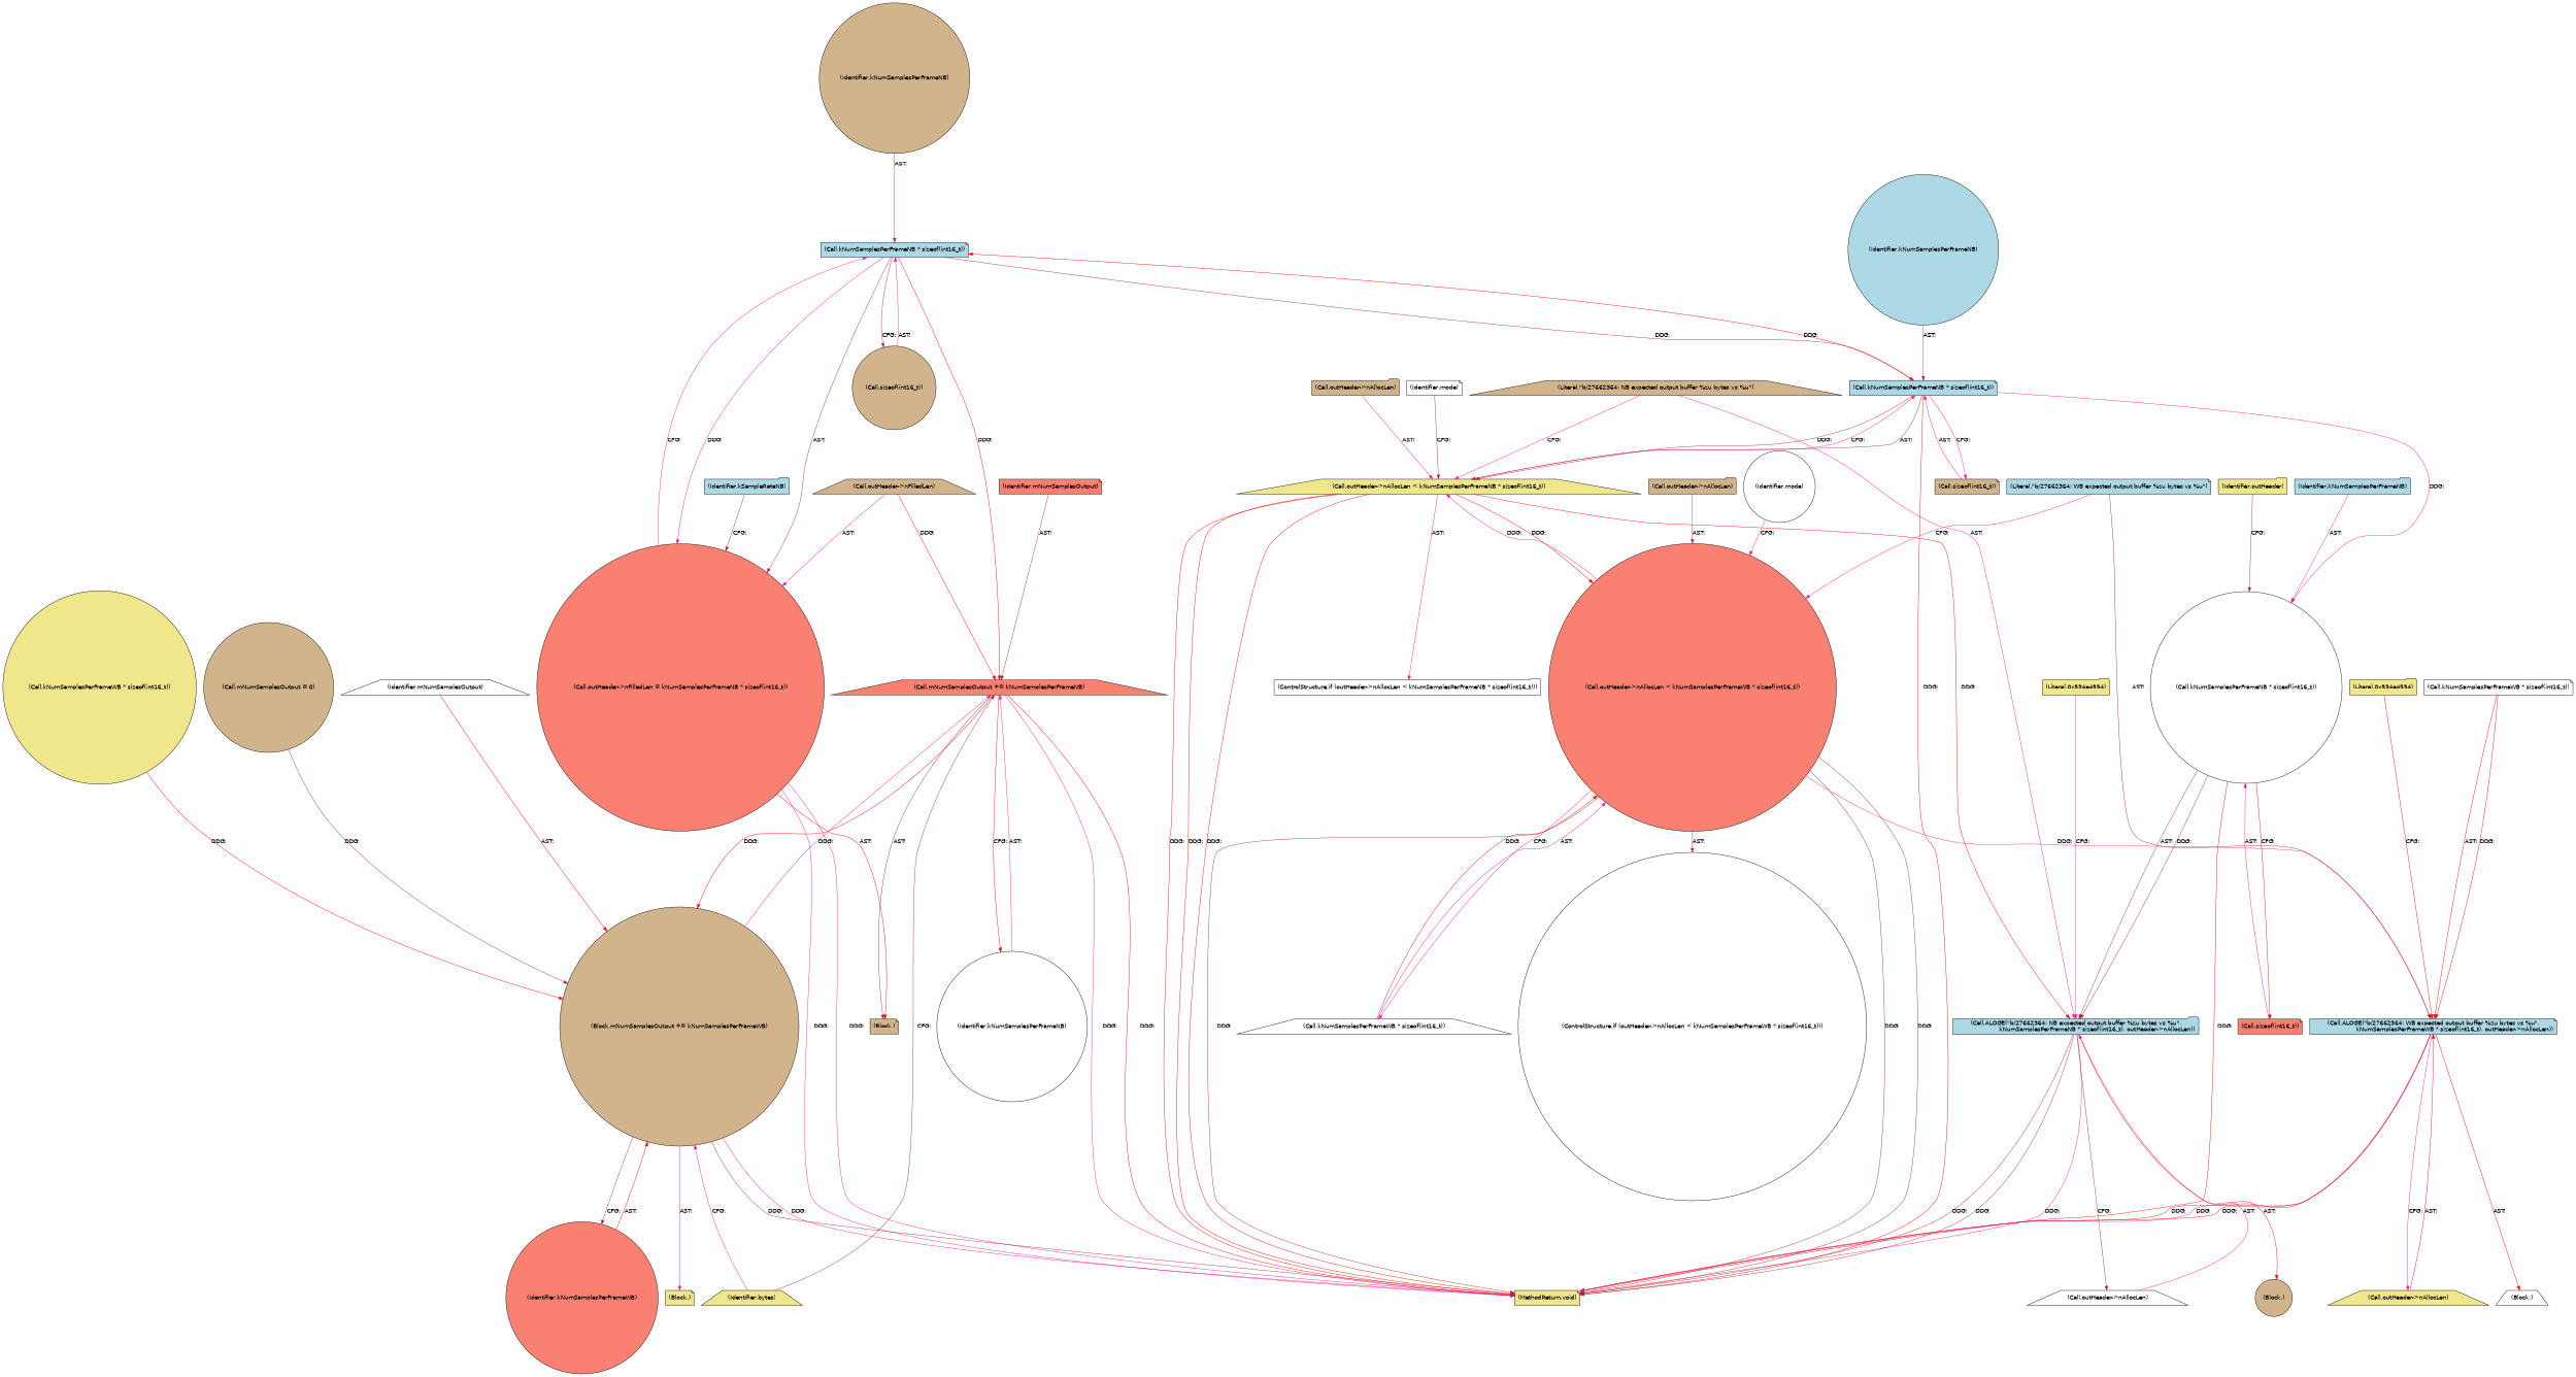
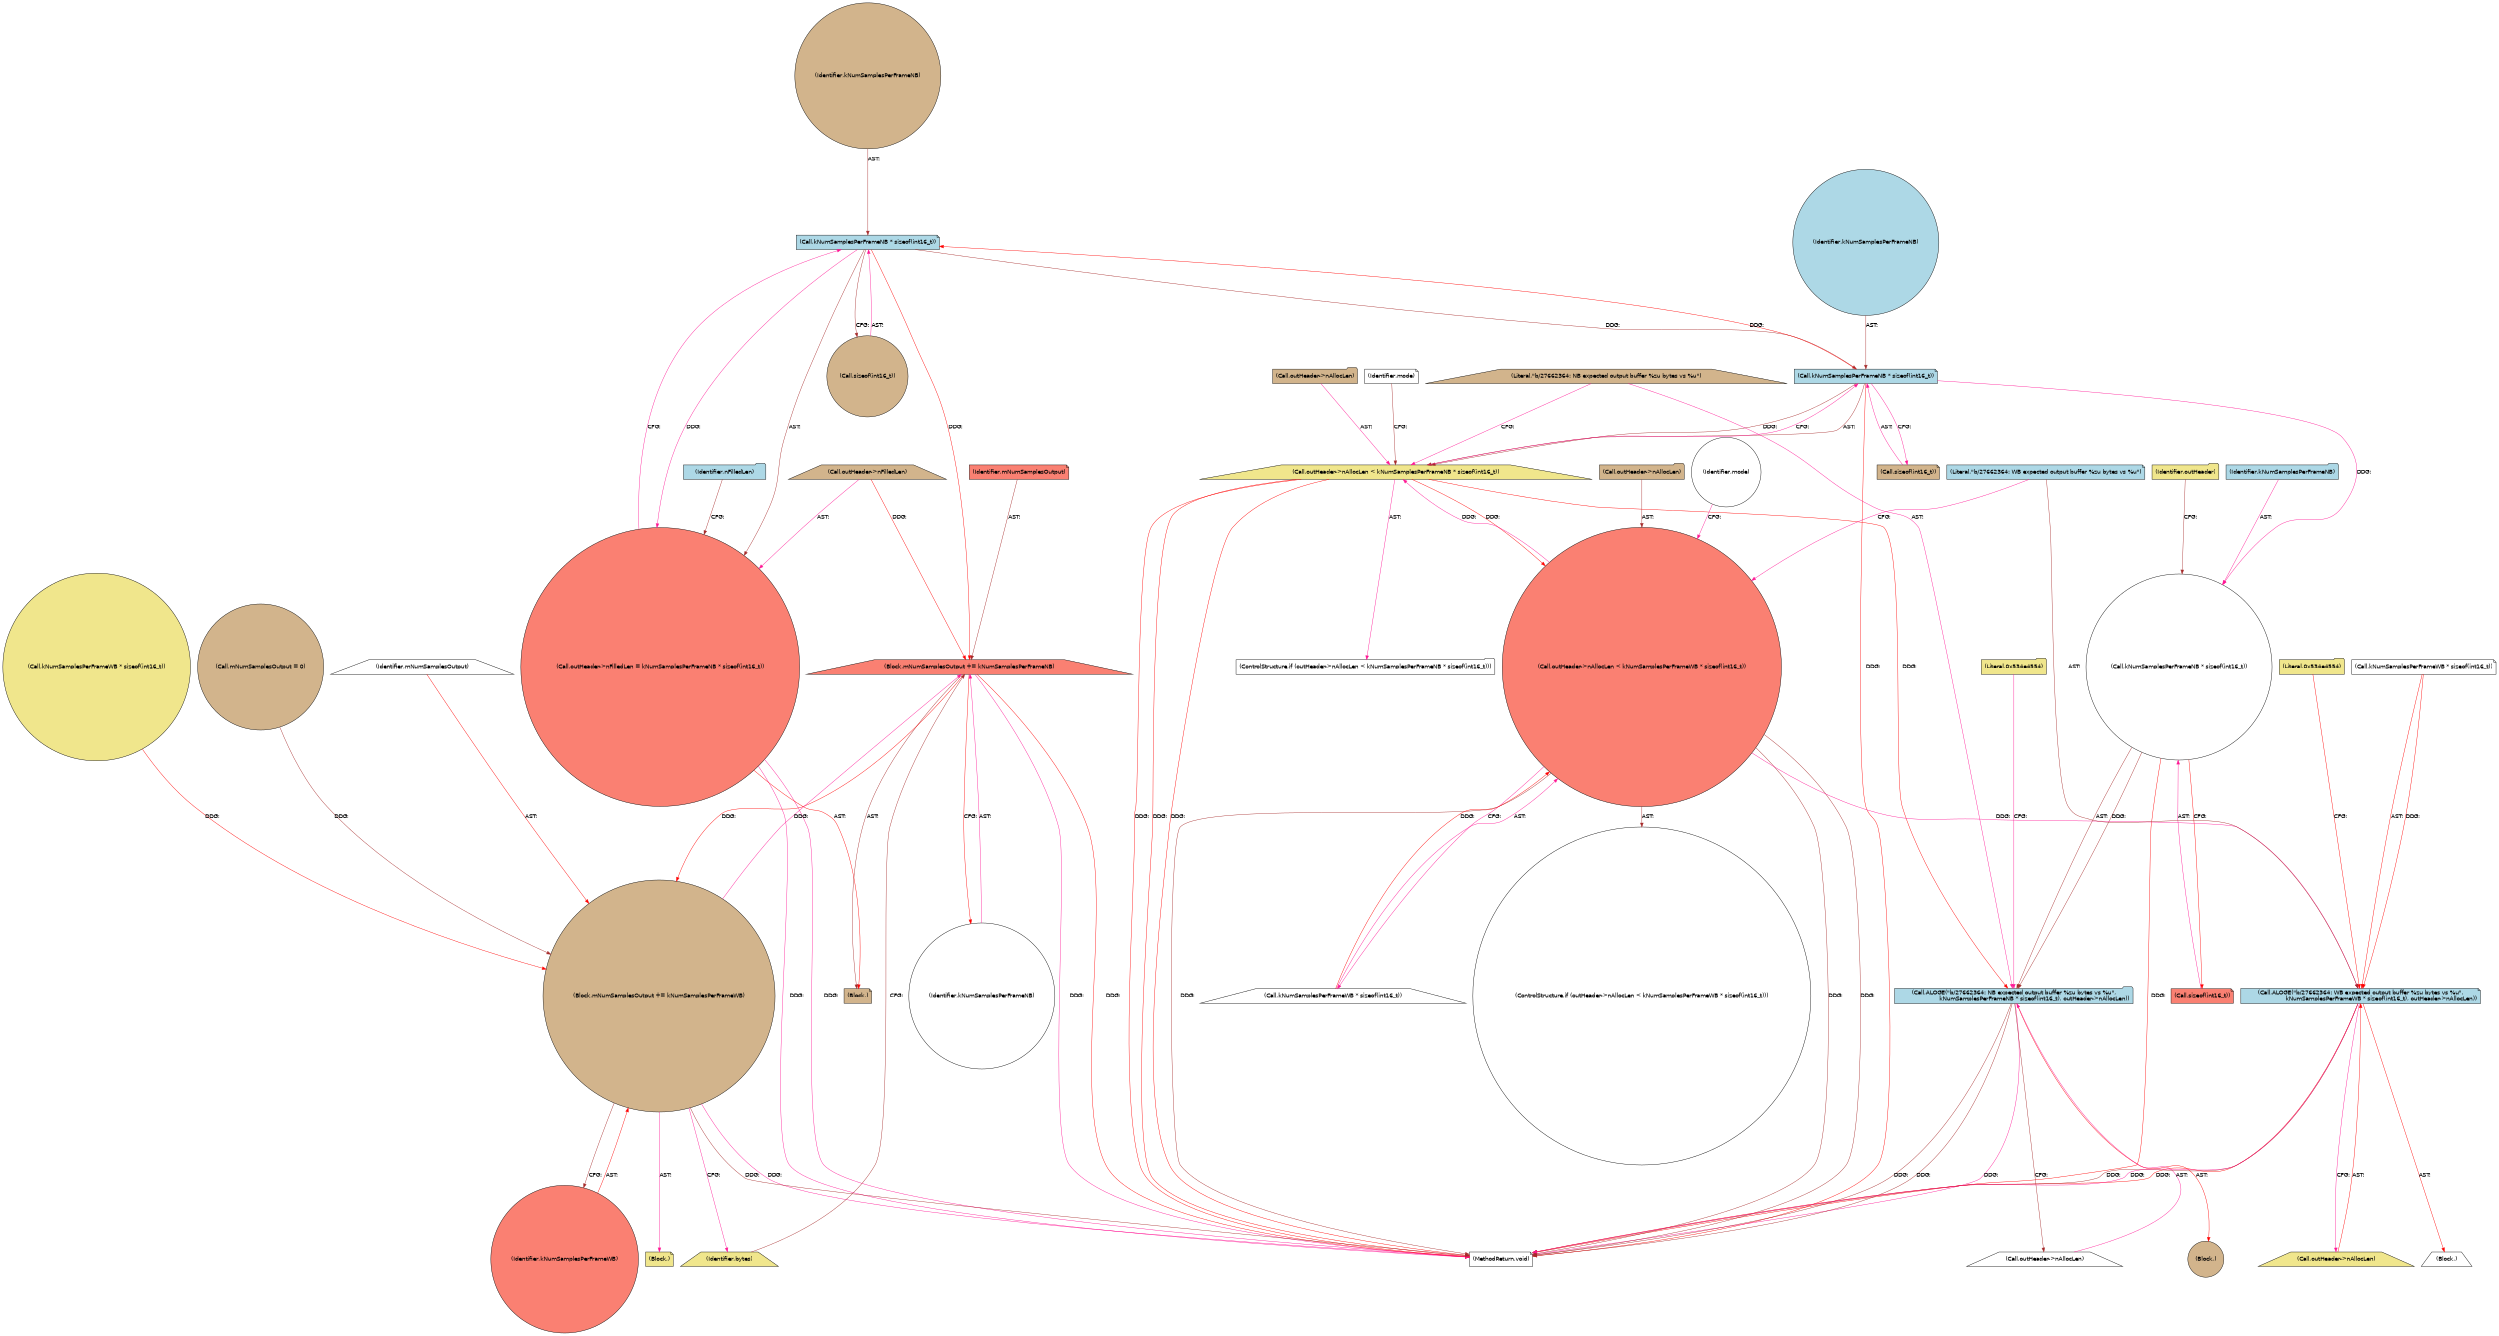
  digraph {
    fontname="DejaVu Sans"
    node [fillcolor=white fontname="DejaVu Sans" shape=circle style=filled]
    edge [color=deeppink fontname="DejaVu Sans"]
    n1 [fillcolor=lightblue label="(Call,kNumSamplesPerFrameNB * sizeof(int16_t))" shape=note]
    n2 [fillcolor=lightblue label="(Call,kNumSamplesPerFrameNB * sizeof(int16_t))" shape=note]
    n3 [fillcolor=salmon label="(Call,outHeader->nFilledLen = kNumSamplesPerFrameNB * sizeof(int16_t))"]
-   n4 [fillcolor=salmon label="(Call,mNumSamplesOutput += kNumSamplesPerFrameNB)" shape=trapezium]
+   n4 [fillcolor=salmon label="(Block,mNumSamplesOutput += kNumSamplesPerFrameNB)" shape=trapezium]
    n5 [fillcolor=tan label="(Call,sizeof(int16_t))"]
    n6 [fillcolor=khaki label="(Call,outHeader->nAllocLen < kNumSamplesPerFrameNB * sizeof(int16_t))" shape=trapezium]
    n7 [label="(Call,kNumSamplesPerFrameNB * sizeof(int16_t))"]
    n8 [fillcolor=tan label="(Call,sizeof(int16_t))" shape=note]
-   n9 [fillcolor=khaki label="(MethodReturn,void)" shape=note]
+   n9 [label="(MethodReturn,void)" shape=note]
    n10 [fillcolor=tan label="(Block,)" shape=note]
    n11 [fillcolor=tan label="(Block,mNumSamplesOutput += kNumSamplesPerFrameWB)"]
    n12 [label="(Identifier,kNumSamplesPerFrameNB)"]
    n13 [fillcolor=lightblue label="(Call,ALOGE(\"b/27662364: NB expected output buffer %zu bytes vs %u\",\n                       kNumSamplesPerFrameNB * sizeof(int16_t), outHeader->nAllocLen))" shape=folder]
    n14 [fillcolor=salmon label="(Call,outHeader->nAllocLen < kNumSamplesPerFrameWB * sizeof(int16_t))"]
    n15 [label="(ControlStructure,if (outHeader->nAllocLen < kNumSamplesPerFrameNB * sizeof(int16_t)))" shape=folder]
    n16 [fillcolor=salmon label="(Call,sizeof(int16_t))" shape=note]
    n17 [label="(Call,outHeader->nAllocLen)" shape=trapezium]
    n18 [fillcolor=tan label="(Block,)"]
    n19 [fillcolor=lightblue label="(Call,ALOGE(\"b/27662364: WB expected output buffer %zu bytes vs %u\",\n                       kNumSamplesPerFrameWB * sizeof(int16_t), outHeader->nAllocLen))" shape=note]
    n20 [label="(Call,kNumSamplesPerFrameWB * sizeof(int16_t))" shape=trapezium]
    n21 [label="(ControlStructure,if (outHeader->nAllocLen < kNumSamplesPerFrameWB * sizeof(int16_t)))"]
    n22 [fillcolor=khaki label="(Call,outHeader->nAllocLen)" shape=trapezium]
    n23 [label="(Block,)" shape=trapezium]
    n24 [fillcolor=salmon label="(Identifier,kNumSamplesPerFrameWB)"]
    n25 [fillcolor=khaki label="(Block,)" shape=note]
    n26 [fillcolor=khaki label="(Call,kNumSamplesPerFrameWB * sizeof(int16_t))"]
    n27 [label="(Identifier,mode)"]
    n28 [fillcolor=khaki label="(Literal,0x534e4554)" shape=folder]
    n29 [fillcolor=lightblue label="(Identifier,kNumSamplesPerFrameNB)"]
    n30 [label="(Identifier,mode)" shape=note]
    n31 [fillcolor=tan label="(Identifier,kNumSamplesPerFrameNB)"]
-   n32 [fillcolor=lightblue label="(Identifier,kSampleRateNB)" shape=folder]
+   n32 [fillcolor=lightblue label="(Identifier,nFilledLen)" shape=folder]
    n33 [fillcolor=khaki label="(Identifier,outHeader)" shape=folder]
    n34 [fillcolor=khaki label="(Literal,0x534e4554)" shape=folder]
    n35 [fillcolor=salmon label="(Identifier,mNumSamplesOutput)" shape=note]
    n36 [fillcolor=lightblue label="(Literal,\"b/27662364: WB expected output buffer %zu bytes vs %u\")" shape=note]
    n37 [fillcolor=tan label="(Call,outHeader->nFilledLen)" shape=trapezium]
    n38 [fillcolor=tan label="(Call,outHeader->nAllocLen)" shape=folder]
    n39 [fillcolor=khaki label="(Identifier,bytes)" shape=trapezium]
    n40 [fillcolor=tan label="(Call,mNumSamplesOutput = 0)"]
    n41 [label="(Call,kNumSamplesPerFrameWB * sizeof(int16_t))" shape=note]
    n42 [fillcolor=lightblue label="(Identifier,kNumSamplesPerFrameNB)" shape=folder]
    n43 [fillcolor=tan label="(Literal,\"b/27662364: NB expected output buffer %zu bytes vs %u\")" shape=trapezium]
    n44 [label="(Identifier,mNumSamplesOutput)" shape=trapezium]
    n45 [fillcolor=tan label="(Call,outHeader->nAllocLen)" shape=folder]
    n1 -> n2 [color=brown label="DDG: "]
    n1 -> n3 [color=brown label="AST: "]
    n1 -> n3 [label="DDG: "]
    n1 -> n4 [color=red label="DDG: "]
    n1 -> n5 [color=brown label="CFG: "]
    n2 -> n1 [color=red label="DDG: "]
    n2 -> n6 [color=brown label="AST: "]
    n2 -> n6 [color=brown label="DDG: "]
    n2 -> n7 [label="DDG: "]
    n2 -> n8 [label="CFG: "]
    n2 -> n9 [color=red label="DDG: "]
    n3 -> n1 [label="CFG: "]
    n3 -> n9 [label="DDG: "]
    n3 -> n9 [label="DDG: "]
    n3 -> n10 [color=red label="AST: "]
    n4 -> n9 [color=red label="DDG: "]
    n4 -> n9 [label="DDG: "]
    n4 -> n10 [color=brown label="AST: "]
    n4 -> n11 [color=red label="DDG: "]
    n4 -> n12 [color=red label="CFG: "]
    n5 -> n1 [label="AST: "]
    n6 -> n2 [label="CFG: "]
    n6 -> n9 [color=red label="DDG: "]
    n6 -> n9 [color=red label="DDG: "]
    n6 -> n9 [color=red label="DDG: "]
    n6 -> n13 [color=red label="DDG: "]
    n6 -> n14 [color=red label="DDG: "]
    n6 -> n15 [label="AST: "]
    n7 -> n9 [color=red label="DDG: "]
    n7 -> n13 [color=brown label="AST: "]
    n7 -> n13 [color=brown label="DDG: "]
    n7 -> n16 [color=red label="CFG: "]
    n8 -> n2 [label="AST: "]
    n11 -> n4 [label="DDG: "]
    n11 -> n9 [label="DDG: "]
    n11 -> n9 [color=brown label="DDG: "]
    n11 -> n24 [color=brown label="CFG: "]
    n11 -> n25 [label="AST: "]
    n12 -> n4 [label="AST: "]
    n13 -> n9 [label="DDG: "]
    n13 -> n9 [color=brown label="DDG: "]
    n13 -> n9 [color=brown label="DDG: "]
    n13 -> n17 [color=brown label="CFG: "]
    n13 -> n18 [color=red label="AST: "]
    n14 -> n6 [label="DDG: "]
    n14 -> n9 [color=brown label="DDG: "]
    n14 -> n9 [color=brown label="DDG: "]
    n14 -> n9 [color=brown label="DDG: "]
    n14 -> n19 [label="DDG: "]
    n14 -> n20 [label="CFG: "]
    n14 -> n21 [color=brown label="AST: "]
    n16 -> n7 [label="AST: "]
    n17 -> n13 [label="AST: "]
    n19 -> n9 [color=red label="DDG: "]
    n19 -> n9 [color=brown label="DDG: "]
    n19 -> n9 [label="DDG: "]
    n19 -> n22 [label="CFG: "]
    n19 -> n23 [color=red label="AST: "]
    n20 -> n14 [label="AST: "]
    n20 -> n14 [color=red label="DDG: "]
    n22 -> n19 [color=red label="AST: "]
    n24 -> n11 [color=red label="AST: "]
    n26 -> n11 [color=red label="DDG: "]
    n27 -> n14 [label="CFG: "]
    n28 -> n19 [color=red label="CFG: "]
    n29 -> n2 [color=brown label="AST: "]
    n30 -> n6 [color=brown label="CFG: "]
    n31 -> n1 [color=brown label="AST: "]
    n32 -> n3 [color=brown label="CFG: "]
    n33 -> n7 [color=brown label="CFG: "]
    n34 -> n13 [label="CFG: "]
    n35 -> n4 [color=brown label="AST: "]
    n36 -> n14 [label="CFG: "]
    n36 -> n19 [color=brown label="AST: "]
    n37 -> n3 [label="AST: "]
    n37 -> n4 [color=red label="DDG: "]
    n38 -> n6 [label="AST: "]
    n39 -> n4 [color=brown label="CFG: "]
-   n39 -> n11 [label="CFG: "]
+   n11 -> n39 [label="CFG: "]
    n40 -> n11 [color=brown label="DDG: "]
    n41 -> n19 [color=red label="AST: "]
    n41 -> n19 [color=red label="DDG: "]
    n42 -> n7 [label="AST: "]
    n43 -> n6 [label="CFG: "]
    n43 -> n13 [label="AST: "]
    n44 -> n11 [color=red label="AST: "]
    n45 -> n14 [color=brown label="AST: "]
  }
